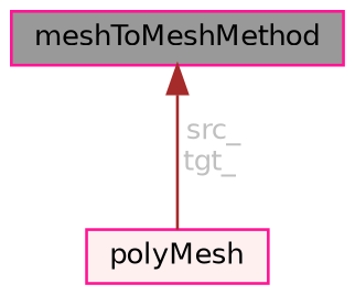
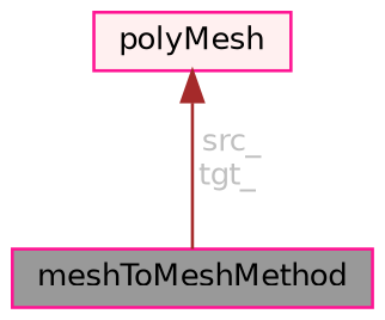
  digraph {
    node [color=deeppink fontname=Helvetica fontsize=10 shape=box style=filled]
    n1 [fillcolor=grey60 fontcolor=black height=0.2 label=meshToMeshMethod width=0.4]
    n2 [fillcolor="#FFF0F0" height=0.2 label=polyMesh width=0.4]
-   n1 -> n2 [color=brown dir=back fontcolor=grey fontname=Helvetica fontsize=10 label=" src_\ntgt_" labelfontname=Helvetica labelfontsize=10 style=solid]
+   n2 -> n1 [color=brown dir=back fontcolor=grey fontname=Helvetica fontsize=10 label=" src_\ntgt_" labelfontname=Helvetica labelfontsize=10 style=solid]
  }
